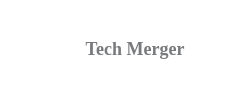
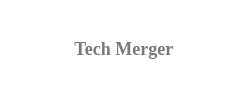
  <mxCell id="0" />
  <mxCell id="1" parent="0" />
- <mxCell id="2" value="&lt;font style=&quot;font-size: 24px&quot;&gt;Tech Merger&lt;/font&gt;" style="rounded=1;whiteSpace=wrap;html=1;fillColor=none;strokeColor=none;fontFamily=Georgia;fontStyle=1;fontColor=#57595c;textOpacity=80;" vertex="1" parent="1"><mxGeometry x="35" y="20" width="290" height="90" as="geometry" /></mxCell>
+ <mxCell id="2" value="&lt;font style=&quot;font-size: 24px&quot;&gt;Tech Merger&lt;/font&gt;" style="rounded=1;whiteSpace=wrap;html=1;fillColor=none;strokeColor=none;fontFamily=Georgia;fontStyle=1;fontColor=#57595c;textOpacity=80;" vertex="1" parent="1"><mxGeometry x="20" y="20" width="290" height="90" as="geometry" /></mxCell>
